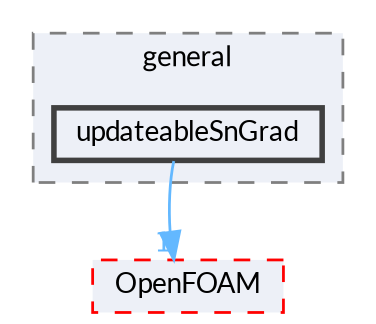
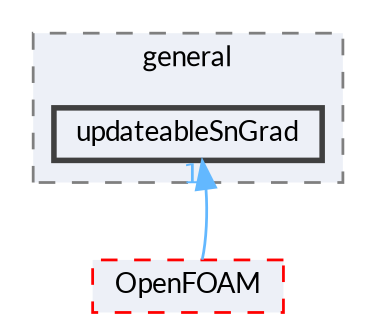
  digraph {
    compound=true
    fontname=Lato
    node [fillcolor="#edf0f7" fontname=Lato fontsize=10 shape=box]
    n1 [color=grey25 height=0.2 label=updateableSnGrad style="filled,bold" width=0.4]
    n2 [color=red height=0.2 label=OpenFOAM style="filled,dashed" width=0.4]
    subgraph cluster_1 {
      bgcolor="#edf0f7"
      fontsize=10
      label=general
      pencolor=grey50
      style="filled,dashed"
      n1
    }
-   n1 -> n2 [color=steelblue1 fontcolor=steelblue1 fontname=Lato fontsize=10 headlabel=1 labeldistance=1.5 labelfontname=Helvetica labelfontsize=10]
+   n2 -> n1 [color=steelblue1 fontcolor=steelblue1 fontname=Lato fontsize=10 headlabel=1 labeldistance=1.5 labelfontname=Helvetica labelfontsize=10]
  }
